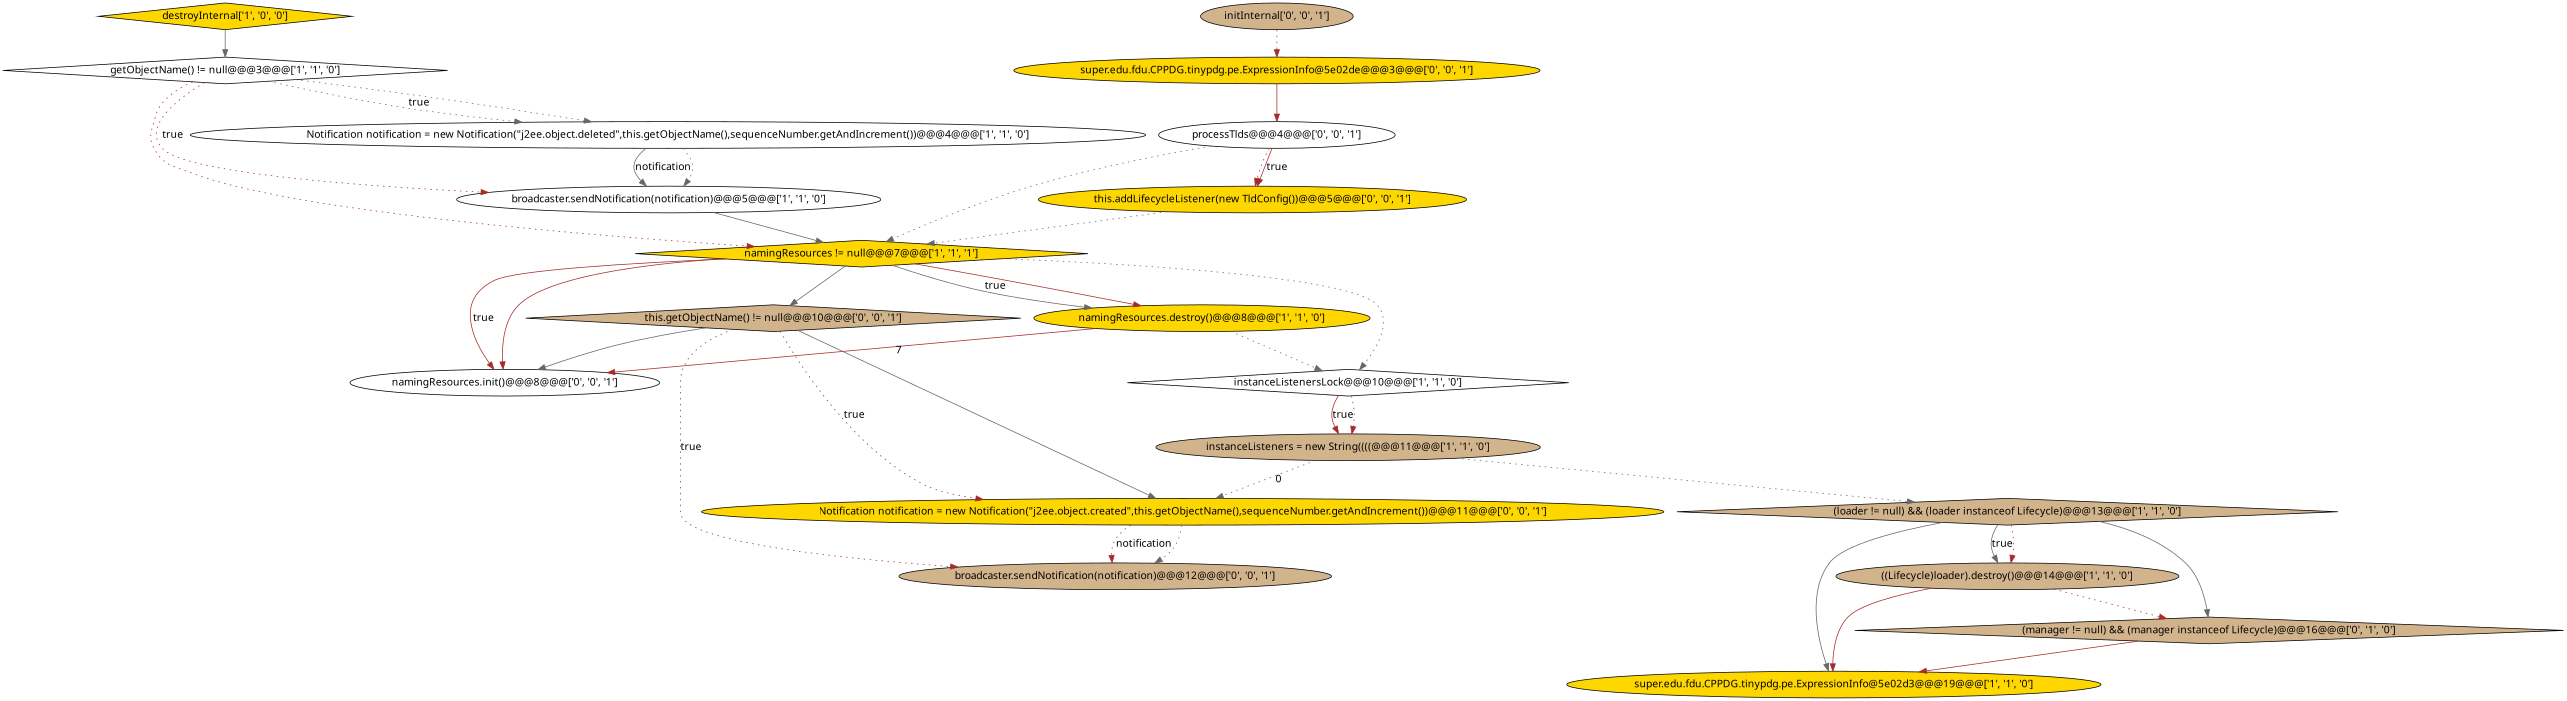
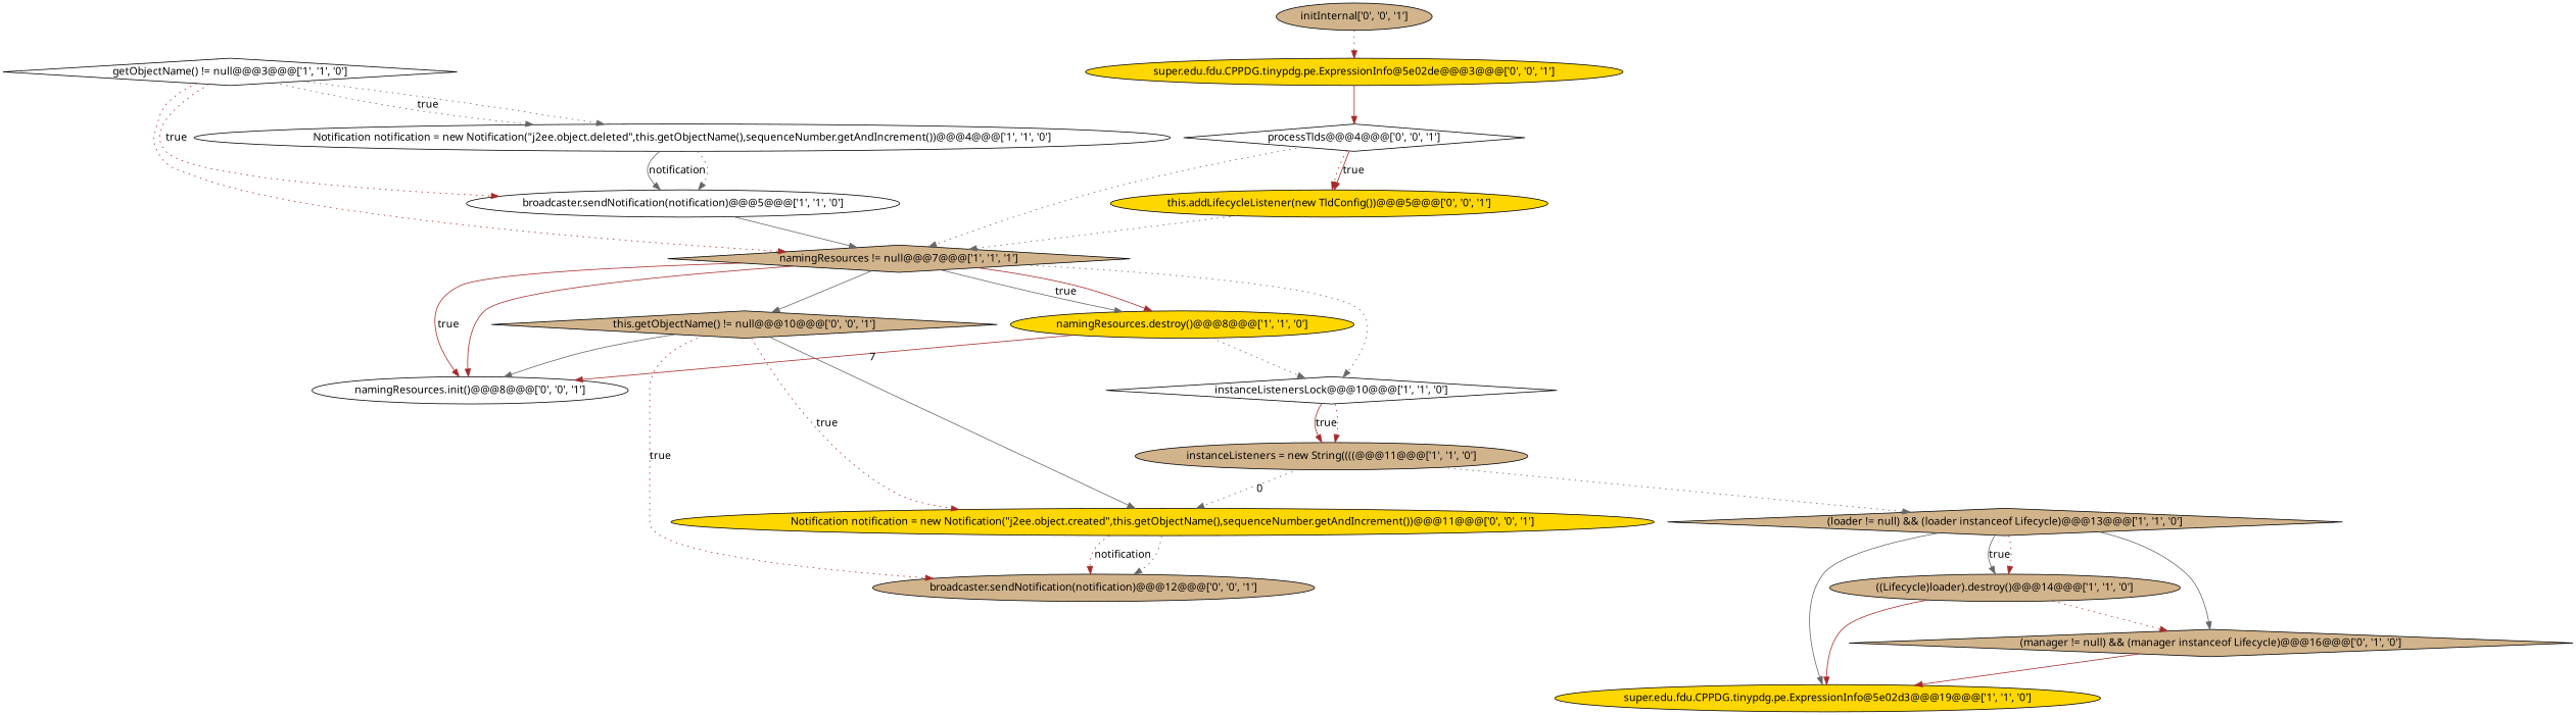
  digraph {
    fontname="Noto Sans"
    node [fillcolor=tan fontname="Noto Sans" shape=ellipse style=filled]
    edge [color=gray40 fontname="Noto Sans" style=dotted]
-   n1 [fillcolor=gold label="destroyInternal['1', '0', '0']" shape=diamond]
    n2 [fillcolor=white label="getObjectName() != null@@@3@@@['1', '1', '0']" shape=diamond]
-   n3 [fillcolor=gold label="namingResources != null@@@7@@@['1', '1', '1']" shape=diamond]
+   n3 [label="namingResources != null@@@7@@@['1', '1', '1']" shape=diamond]
    n4 [fillcolor=white label="Notification notification = new Notification(\"j2ee.object.deleted\",this.getObjectName(),sequenceNumber.getAndIncrement())@@@4@@@['1', '1', '0']"]
    n5 [fillcolor=white label="broadcaster.sendNotification(notification)@@@5@@@['1', '1', '0']"]
-   n6 [fillcolor=white label="processTlds@@@4@@@['0', '0', '1']"]
+   n6 [fillcolor=white label="processTlds@@@4@@@['0', '0', '1']" shape=diamond]
    n7 [fillcolor=gold label="this.addLifecycleListener(new TldConfig())@@@5@@@['0', '0', '1']"]
    n8 [fillcolor=white label="namingResources.init()@@@8@@@['0', '0', '1']"]
    n9 [label="this.getObjectName() != null@@@10@@@['0', '0', '1']" shape=diamond]
    n10 [fillcolor=white label="instanceListenersLock@@@10@@@['1', '1', '0']" shape=diamond]
    n11 [fillcolor=gold label="namingResources.destroy()@@@8@@@['1', '1', '0']"]
    n12 [label="initInternal['0', '0', '1']"]
    n13 [fillcolor=gold label="super.edu.fdu.CPPDG.tinypdg.pe.ExpressionInfo@5e02de@@@3@@@['0', '0', '1']"]
    n14 [label="(loader != null) && (loader instanceof Lifecycle)@@@13@@@['1', '1', '0']" shape=diamond]
    n15 [fillcolor=gold label="super.edu.fdu.CPPDG.tinypdg.pe.ExpressionInfo@5e02d3@@@19@@@['1', '1', '0']"]
    n16 [label="((Lifecycle)loader).destroy()@@@14@@@['1', '1', '0']"]
    n17 [label="(manager != null) && (manager instanceof Lifecycle)@@@16@@@['0', '1', '0']" shape=diamond]
    n18 [fillcolor=gold label="Notification notification = new Notification(\"j2ee.object.created\",this.getObjectName(),sequenceNumber.getAndIncrement())@@@11@@@['0', '0', '1']"]
    n19 [label="broadcaster.sendNotification(notification)@@@12@@@['0', '0', '1']"]
    n20 [label="instanceListeners = new String((((@@@11@@@['1', '1', '0']"]
-   n1 -> n2 [style=solid]
    n2 -> n3 [color=brown]
    n2 -> n4 [label=true]
    n2 -> n4
    n2 -> n5 [color=brown label=true]
    n3 -> n8 [color=brown label=true style=solid]
    n3 -> n8 [color=brown style=solid]
    n3 -> n9 [style=solid]
    n3 -> n10
    n3 -> n11 [label=true style=solid]
    n3 -> n11 [color=brown style=solid]
    n4 -> n5 [label=notification style=solid]
    n4 -> n5
    n5 -> n3 [style=solid]
    n6 -> n3
    n6 -> n7 [color=brown]
    n6 -> n7 [color=brown label=true style=solid]
    n7 -> n3
    n9 -> n8 [style=solid]
    n9 -> n18 [color=brown label=true]
    n9 -> n18 [style=solid]
    n9 -> n19 [color=brown label=true]
    n10 -> n20 [color=brown label=true style=solid]
    n10 -> n20 [color=brown]
    n11 -> n8 [color=brown label=7 style=solid]
    n11 -> n10
    n12 -> n13 [color=brown]
    n13 -> n6 [color=brown style=solid]
    n14 -> n15 [style=solid]
    n14 -> n16 [label=true style=solid]
    n14 -> n16 [color=brown]
    n14 -> n17 [style=solid]
    n16 -> n15 [color=brown style=solid]
    n16 -> n17 [color=brown]
    n17 -> n15 [color=brown style=solid]
    n18 -> n19 [color=brown label=notification]
    n18 -> n19
    n20 -> n14
    n20 -> n18 [label=0]
  }
